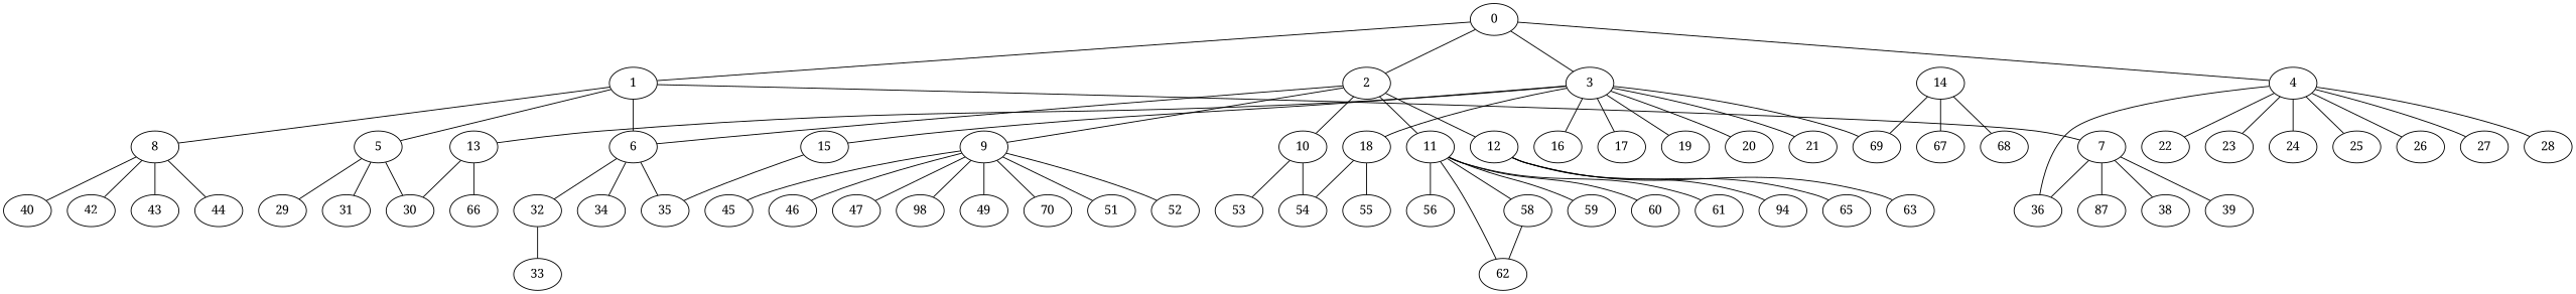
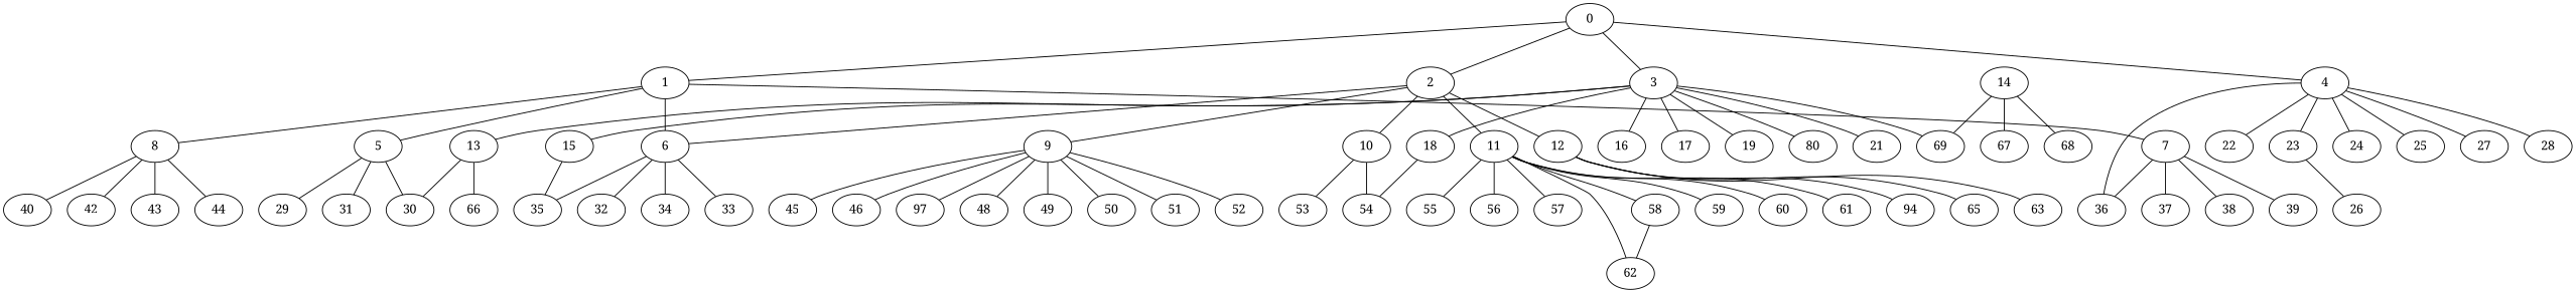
  graph {
    fontname="Noto Serif"
    node [fontname="Noto Serif"]
    edge [fontname="Noto Serif"]
    0
    1
    2
    3
    4
    8
    5
    6
    7
    9
    10
    11
    12
    13
    15
    16
    17
    18
    19
-   20
+   20 [label=80]
    21
    69
    22
    23
    24
    25
    26
    27
    28
    36
    40
    42
    43
    44
    29
    30
    31
    32
    34
    35
    33
-   37 [label=87]
+   37
    38
    39
    45
    46
-   47
-   48 [label=98]
+   47 [label=97]
+   48
    49
-   50 [label=70]
+   50
    51
    52
    53
    54
    55
    56
+   57
    58
    59
    60
    61
    62
    n63 [label=94]
    65
    63
    66
    14
    67
    68
    0 -- 1
    0 -- 2
    0 -- 3
    0 -- 4
    1 -- 8
    1 -- 5
    1 -- 6
    1 -- 7
    2 -- 6
    2 -- 9
    2 -- 10
    2 -- 11
    2 -- 12
    3 -- 13
    3 -- 15
    3 -- 16
    3 -- 17
    3 -- 18
    3 -- 19
    3 -- 20
    3 -- 21
    3 -- 69
    4 -- 22
    4 -- 23
    4 -- 24
    4 -- 25
-   4 -- 26
+   23 -- 26
    4 -- 27
    4 -- 28
    4 -- 36
    8 -- 40
    8 -- 42
    8 -- 43
    8 -- 44
    5 -- 29
    5 -- 30
    5 -- 31
    6 -- 32
    6 -- 34
    6 -- 35
-   32 -- 33
+   6 -- 33
    7 -- 36
    7 -- 37
    7 -- 38
    7 -- 39
    9 -- 45
    9 -- 46
    9 -- 47
    9 -- 48
    9 -- 49
    9 -- 50
    9 -- 51
    9 -- 52
    10 -- 53
    10 -- 54
-   18 -- 55
+   11 -- 55
    11 -- 56
+   11 -- 57
    11 -- 58
    11 -- 59
    11 -- 60
    11 -- 61
    11 -- 62
    12 -- n63
    12 -- 65
    12 -- 63
    13 -- 30
    13 -- 66
    15 -- 35
    18 -- 54
    58 -- 62
    14 -- 69
    14 -- 67
    14 -- 68
  }
